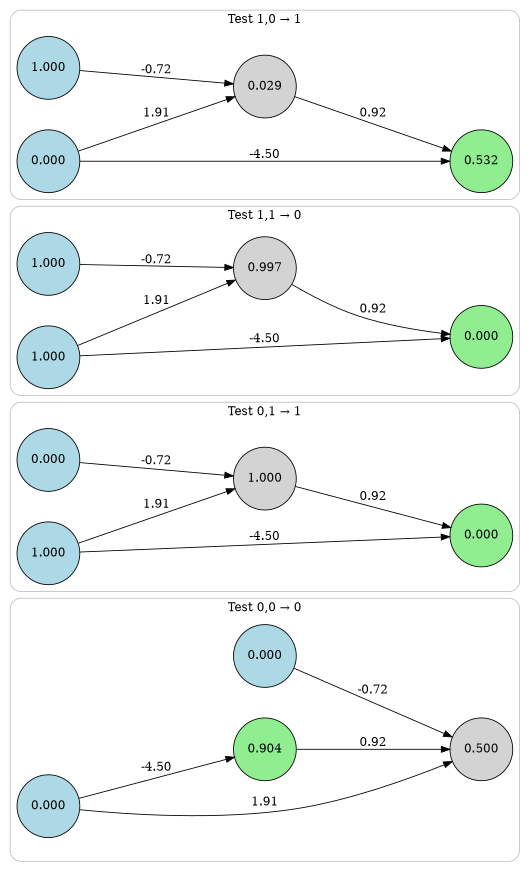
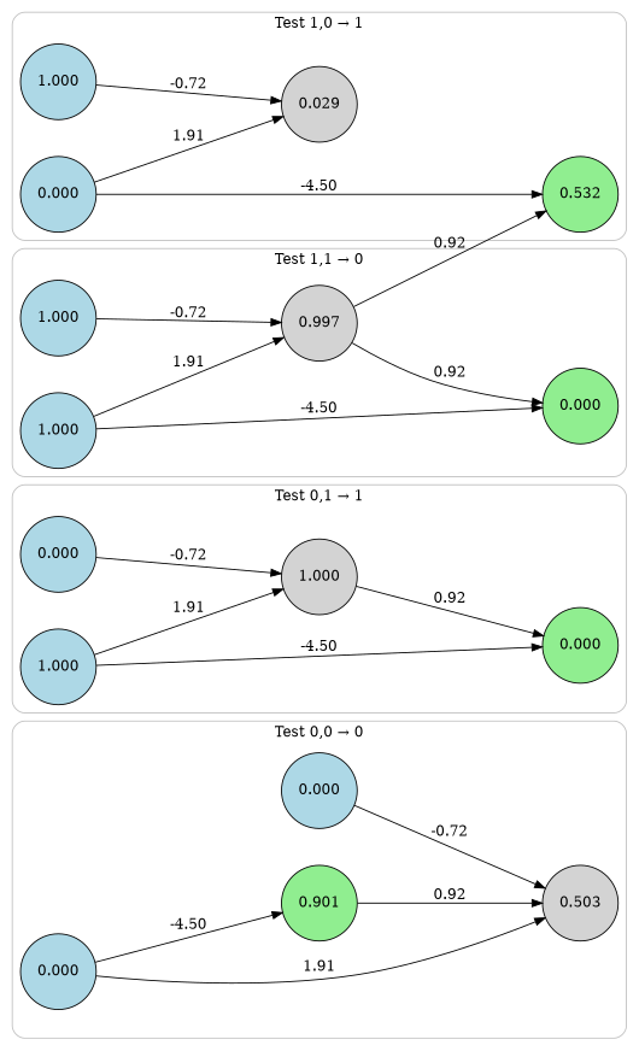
  digraph {
    compound=true
    nodesep=0.5
    rankdir=LR
    ranksep=2.0
    node [fillcolor=lightblue shape=circle style=filled]
    n1 [label=0.000]
-   n2 [fillcolor=lightgray label=0.500]
+   n2 [fillcolor=lightgray label=0.503]
    n3 [label=0.000]
-   n4 [fillcolor=lightgreen label=0.904]
+   n4 [fillcolor=lightgreen label=0.901]
    n5 [label=0.000]
    n6 [fillcolor=lightgray label=1.000]
    n7 [label=1.000]
    n8 [fillcolor=lightgreen label=0.000]
    n9 [label=1.000]
    n10 [fillcolor=lightgray label=0.029]
    n11 [label=0.000]
    n12 [fillcolor=lightgreen label=0.532]
    n13 [label=1.000]
    n14 [fillcolor=lightgray label=0.997]
    n15 [label=1.000]
    n16 [fillcolor=lightgreen label=0.000]
    subgraph cluster_1 {
      color=gray
      label="Test 0,0 → 0"
      style=rounded
      n1
      n2
      n3
      n4
    }
    subgraph cluster_2 {
      color=gray
      label="Test 0,1 → 1"
      style=rounded
      n5
      n6
      n7
      n8
    }
    subgraph cluster_3 {
      color=gray
      label="Test 1,0 → 1"
      style=rounded
      n9
      n10
      n11
      n12
    }
    subgraph cluster_4 {
      color=gray
      label="Test 1,1 → 0"
      style=rounded
      n13
      n14
      n15
      n16
    }
    n1 -> n2 [label=-0.72]
    n3 -> n2 [label=1.91]
    n3 -> n4 [label=-4.50]
    n4 -> n2 [label=0.92]
    n5 -> n6 [label=-0.72]
    n6 -> n8 [label=0.92]
    n7 -> n6 [label=1.91]
    n7 -> n8 [label=-4.50]
    n9 -> n10 [label=-0.72]
-   n10 -> n12 [label=0.92]
+   n14 -> n12 [label=0.92]
    n11 -> n10 [label=1.91]
    n11 -> n12 [label=-4.50]
    n13 -> n14 [label=-0.72]
    n14 -> n16 [label=0.92]
    n15 -> n14 [label=1.91]
    n15 -> n16 [label=-4.50]
  }
